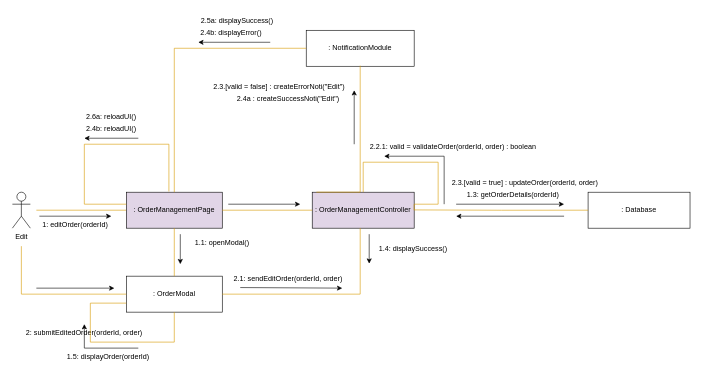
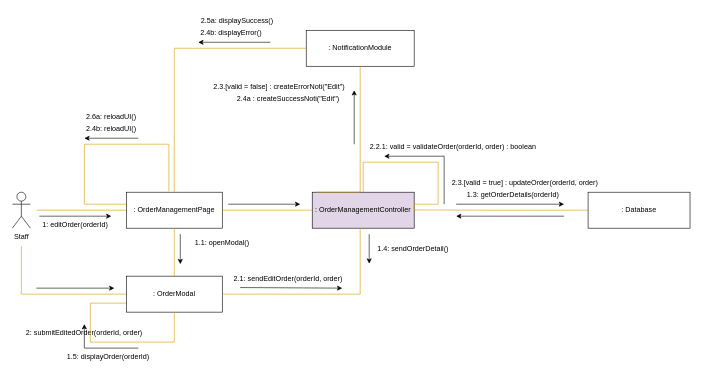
  <mxCell id="0" />
  <mxCell id="1" parent="0" />
  <mxCell id="2" value="" style="endArrow=classic;html=1;fontFamily=Tahoma;fontSize=14;fontColor=#000066;" parent="1" edge="1"><mxGeometry width="50" height="50" relative="1" as="geometry"><mxPoint x="65" y="360" as="sourcePoint" /><mxPoint x="185" y="360.43" as="targetPoint" /><Array as="points"><mxPoint x="185" y="360" /></Array></mxGeometry></mxCell>
  <mxCell id="3" style="edgeStyle=orthogonalEdgeStyle;rounded=0;orthogonalLoop=1;jettySize=auto;html=1;fontFamily=Tahoma;fontSize=14;fontColor=#000066;endArrow=none;endFill=0;fillColor=#ffe6cc;strokeColor=#d79b00;" parent="1" edge="1"><mxGeometry relative="1" as="geometry"><mxPoint x="60" y="350" as="sourcePoint" /><mxPoint x="210" y="350" as="targetPoint" /><Array as="points"><mxPoint x="60" y="350" /></Array></mxGeometry></mxCell>
- <mxCell id="4" value=": OrderManagementPage" style="rounded=0;whiteSpace=wrap;html=1;fillColor=#e1d5e7;" parent="1" vertex="1"><mxGeometry x="210" y="320" width="160" height="60" as="geometry" /></mxCell>
- <mxCell id="5" value="Edit" style="shape=umlActor;verticalLabelPosition=bottom;verticalAlign=top;html=1;outlineConnect=0;" parent="1" vertex="1"><mxGeometry x="20" y="320" width="30" height="60" as="geometry" /></mxCell>
+ <mxCell id="4" value=": OrderManagementPage" style="rounded=0;whiteSpace=wrap;html=1;" parent="1" vertex="1"><mxGeometry x="210" y="320" width="160" height="60" as="geometry" /></mxCell>
+ <mxCell id="5" value="Staff" style="shape=umlActor;verticalLabelPosition=bottom;verticalAlign=top;html=1;outlineConnect=0;" parent="1" vertex="1"><mxGeometry x="20" y="320" width="30" height="60" as="geometry" /></mxCell>
  <mxCell id="6" value=": OrderManagementController" style="rounded=0;whiteSpace=wrap;html=1;fillColor=#e1d5e7;" parent="1" vertex="1"><mxGeometry x="520" y="320" width="170" height="60" as="geometry" /></mxCell>
  <mxCell id="7" value=": OrderModal" style="rounded=0;whiteSpace=wrap;html=1;" parent="1" vertex="1"><mxGeometry x="210" y="460" width="160" height="60" as="geometry" /></mxCell>
  <mxCell id="8" value=": Database" style="rounded=0;whiteSpace=wrap;html=1;" parent="1" vertex="1"><mxGeometry x="980" y="320" width="170" height="60" as="geometry" /></mxCell>
  <mxCell id="9" value=": NotificationModule" style="rounded=0;whiteSpace=wrap;html=1;" parent="1" vertex="1"><mxGeometry x="510" y="50" width="180" height="60" as="geometry" /></mxCell>
  <mxCell id="10" style="edgeStyle=orthogonalEdgeStyle;rounded=0;orthogonalLoop=1;jettySize=auto;html=1;fontFamily=Tahoma;fontSize=14;fontColor=#000066;endArrow=none;endFill=0;fillColor=#ffe6cc;strokeColor=#d79b00;exitX=1;exitY=0.5;exitDx=0;exitDy=0;entryX=0;entryY=0.5;entryDx=0;entryDy=0;" parent="1" source="4" target="6" edge="1"><mxGeometry relative="1" as="geometry"><mxPoint x="370" y="340" as="sourcePoint" /><mxPoint x="500" y="350" as="targetPoint" /><Array as="points" /></mxGeometry></mxCell>
  <mxCell id="11" style="edgeStyle=orthogonalEdgeStyle;rounded=0;orthogonalLoop=1;jettySize=auto;html=1;fontFamily=Tahoma;fontSize=14;fontColor=#000066;endArrow=none;endFill=0;fillColor=#ffe6cc;strokeColor=#d79b00;exitX=0.5;exitY=1;exitDx=0;exitDy=0;entryX=0.5;entryY=0;entryDx=0;entryDy=0;" parent="1" source="4" target="7" edge="1"><mxGeometry relative="1" as="geometry"><mxPoint x="360" y="410" as="sourcePoint" /><mxPoint x="520" y="410" as="targetPoint" /><Array as="points"><mxPoint x="290" y="420" /><mxPoint x="290" y="420" /></Array></mxGeometry></mxCell>
  <mxCell id="12" value="1.1: openModal()" style="text;html=1;align=center;verticalAlign=middle;whiteSpace=wrap;rounded=0;" parent="1" vertex="1"><mxGeometry x="300" y="390" width="140" height="30" as="geometry" /></mxCell>
  <mxCell id="13" value="" style="endArrow=classic;html=1;fontFamily=Tahoma;fontSize=14;fontColor=#000066;" parent="1" edge="1"><mxGeometry width="50" height="50" relative="1" as="geometry"><mxPoint x="300" y="390" as="sourcePoint" /><mxPoint x="300" y="440" as="targetPoint" /><Array as="points" /></mxGeometry></mxCell>
  <mxCell id="14" style="edgeStyle=orthogonalEdgeStyle;rounded=0;orthogonalLoop=1;jettySize=auto;html=1;fontFamily=Tahoma;fontSize=14;fontColor=#000066;endArrow=none;endFill=0;fillColor=#ffe6cc;strokeColor=#d79b00;entryX=0;entryY=0.5;entryDx=0;entryDy=0;" parent="1" target="7" edge="1"><mxGeometry relative="1" as="geometry"><mxPoint x="35" y="410" as="sourcePoint" /><mxPoint x="200" y="430" as="targetPoint" /><Array as="points"><mxPoint x="35" y="490" /></Array></mxGeometry></mxCell>
  <mxCell id="15" value="" style="endArrow=classic;html=1;rounded=0;" parent="1" edge="1"><mxGeometry width="50" height="50" relative="1" as="geometry"><mxPoint x="60" y="480" as="sourcePoint" /><mxPoint x="190" y="480" as="targetPoint" /></mxGeometry></mxCell>
  <mxCell id="16" style="edgeStyle=orthogonalEdgeStyle;rounded=0;orthogonalLoop=1;jettySize=auto;html=1;fontFamily=Tahoma;fontSize=14;fontColor=#000066;endArrow=none;endFill=0;fillColor=#ffe6cc;strokeColor=#d79b00;exitX=1;exitY=0.5;exitDx=0;exitDy=0;" parent="1" source="7" edge="1"><mxGeometry relative="1" as="geometry"><mxPoint x="440" y="500" as="sourcePoint" /><mxPoint x="600" y="380" as="targetPoint" /><Array as="points"><mxPoint x="600" y="490" /></Array></mxGeometry></mxCell>
  <mxCell id="17" value="" style="endArrow=classic;html=1;rounded=0;" parent="1" edge="1"><mxGeometry width="50" height="50" relative="1" as="geometry"><mxPoint x="400" y="479" as="sourcePoint" /><mxPoint x="570" y="480" as="targetPoint" /></mxGeometry></mxCell>
  <mxCell id="18" style="edgeStyle=orthogonalEdgeStyle;rounded=0;orthogonalLoop=1;jettySize=auto;html=1;fontFamily=Tahoma;fontSize=14;fontColor=#000066;endArrow=none;endFill=0;fillColor=#ffe6cc;strokeColor=#d79b00;exitX=1;exitY=0.5;exitDx=0;exitDy=0;entryX=0.5;entryY=0;entryDx=0;entryDy=0;" parent="1" source="6" target="6" edge="1"><mxGeometry relative="1" as="geometry"><mxPoint x="710" y="330" as="sourcePoint" /><mxPoint x="600" y="270" as="targetPoint" /><Array as="points"><mxPoint x="690" y="340" /><mxPoint x="730" y="340" /><mxPoint x="730" y="270" /><mxPoint x="605" y="270" /></Array></mxGeometry></mxCell>
  <mxCell id="19" value="" style="endArrow=classic;html=1;rounded=0;" parent="1" edge="1"><mxGeometry width="50" height="50" relative="1" as="geometry"><mxPoint x="740" y="340" as="sourcePoint" /><mxPoint x="640" y="260" as="targetPoint" /><Array as="points"><mxPoint x="740" y="260" /></Array></mxGeometry></mxCell>
  <mxCell id="20" value="" style="endArrow=classic;html=1;rounded=0;" parent="1" edge="1"><mxGeometry width="50" height="50" relative="1" as="geometry"><mxPoint x="760" y="340" as="sourcePoint" /><mxPoint x="940" y="340" as="targetPoint" /></mxGeometry></mxCell>
  <mxCell id="21" style="edgeStyle=orthogonalEdgeStyle;rounded=0;orthogonalLoop=1;jettySize=auto;html=1;fontFamily=Tahoma;fontSize=14;fontColor=#000066;endArrow=none;endFill=0;fillColor=#ffe6cc;strokeColor=#d79b00;exitX=1;exitY=0.5;exitDx=0;exitDy=0;entryX=0;entryY=0.5;entryDx=0;entryDy=0;" parent="1" target="8" edge="1"><mxGeometry relative="1" as="geometry"><mxPoint x="690" y="349.55" as="sourcePoint" /><mxPoint x="800" y="350" as="targetPoint" /><Array as="points" /></mxGeometry></mxCell>
  <mxCell id="22" value="1.3: getOrderDetails(orderId)" style="text;html=1;align=center;verticalAlign=middle;whiteSpace=wrap;rounded=0;rotation=0;" parent="1" vertex="1"><mxGeometry x="750" y="310" width="210" height="30" as="geometry" /></mxCell>
  <mxCell id="23" value="2.3.[valid = false] : createErrorNoti(&quot;Edit&quot;)" style="text;html=1;align=center;verticalAlign=middle;whiteSpace=wrap;rounded=0;" parent="1" vertex="1"><mxGeometry x="345" y="130" width="240" height="30" as="geometry" /></mxCell>
  <mxCell id="24" style="edgeStyle=orthogonalEdgeStyle;rounded=0;orthogonalLoop=1;jettySize=auto;html=1;fontFamily=Tahoma;fontSize=14;fontColor=#000066;endArrow=none;endFill=0;fillColor=#ffe6cc;strokeColor=#d79b00;entryX=0.041;entryY=-0.002;entryDx=0;entryDy=0;entryPerimeter=0;" parent="1" target="6" edge="1"><mxGeometry relative="1" as="geometry"><mxPoint x="600" y="109" as="sourcePoint" /><mxPoint x="640" y="270" as="targetPoint" /><Array as="points"><mxPoint x="600" y="109" /><mxPoint x="600" y="320" /></Array></mxGeometry></mxCell>
  <mxCell id="25" value="" style="endArrow=classic;html=1;rounded=0;" parent="1" edge="1"><mxGeometry width="50" height="50" relative="1" as="geometry"><mxPoint x="590" y="240" as="sourcePoint" /><mxPoint x="590" y="150" as="targetPoint" /></mxGeometry></mxCell>
  <mxCell id="26" value="2.4a : createSuccessNoti(&quot;Edit&quot;)" style="text;html=1;align=center;verticalAlign=middle;whiteSpace=wrap;rounded=0;" parent="1" vertex="1"><mxGeometry x="375" y="150" width="210" height="30" as="geometry" /></mxCell>
  <mxCell id="27" style="edgeStyle=orthogonalEdgeStyle;rounded=0;orthogonalLoop=1;jettySize=auto;html=1;fontFamily=Tahoma;fontSize=14;fontColor=#000066;endArrow=none;endFill=0;fillColor=#ffe6cc;strokeColor=#d79b00;entryX=0.5;entryY=0;entryDx=0;entryDy=0;exitX=0;exitY=0.5;exitDx=0;exitDy=0;" parent="1" source="9" target="4" edge="1"><mxGeometry relative="1" as="geometry"><mxPoint x="240" y="80" as="sourcePoint" /><mxPoint x="167" y="291" as="targetPoint" /><Array as="points"><mxPoint x="290" y="80" /></Array></mxGeometry></mxCell>
  <mxCell id="28" value="" style="endArrow=classic;html=1;fontFamily=Tahoma;fontSize=14;fontColor=#000066;" parent="1" edge="1"><mxGeometry width="50" height="50" relative="1" as="geometry"><mxPoint x="450" y="70" as="sourcePoint" /><mxPoint x="330" y="70" as="targetPoint" /><Array as="points" /></mxGeometry></mxCell>
  <mxCell id="29" value="2.5a: displaySuccess()" style="text;html=1;align=center;verticalAlign=middle;whiteSpace=wrap;rounded=0;" parent="1" vertex="1"><mxGeometry x="290" y="20" width="210" height="30" as="geometry" /></mxCell>
  <mxCell id="30" value="2.4b: displayError()" style="text;html=1;align=center;verticalAlign=middle;whiteSpace=wrap;rounded=0;" parent="1" vertex="1"><mxGeometry x="280" y="40" width="210" height="30" as="geometry" /></mxCell>
  <mxCell id="31" value="1: editOrder(orderId)" style="text;html=1;align=center;verticalAlign=middle;whiteSpace=wrap;rounded=0;" parent="1" vertex="1"><mxGeometry x="50" y="360" width="150" height="30" as="geometry" /></mxCell>
  <mxCell id="32" value="" style="endArrow=classic;html=1;fontFamily=Tahoma;fontSize=14;fontColor=#000066;" parent="1" edge="1"><mxGeometry width="50" height="50" relative="1" as="geometry"><mxPoint x="380" y="340" as="sourcePoint" /><mxPoint x="500" y="340.43" as="targetPoint" /><Array as="points"><mxPoint x="500" y="340" /></Array></mxGeometry></mxCell>
  <mxCell id="33" value="" style="endArrow=classic;html=1;rounded=0;" parent="1" edge="1"><mxGeometry width="50" height="50" relative="1" as="geometry"><mxPoint x="940" y="360" as="sourcePoint" /><mxPoint x="760" y="360" as="targetPoint" /></mxGeometry></mxCell>
- <mxCell id="34" value="1.4: displaySuccess()&amp;nbsp;" style="text;html=1;align=center;verticalAlign=middle;whiteSpace=wrap;rounded=0;" parent="1" vertex="1"><mxGeometry x="620" y="400" width="140" height="30" as="geometry" /></mxCell>
+ <mxCell id="34" value="1.4: sendOrderDetail()&amp;nbsp;" style="text;html=1;align=center;verticalAlign=middle;whiteSpace=wrap;rounded=0;" parent="1" vertex="1"><mxGeometry x="620" y="400" width="140" height="30" as="geometry" /></mxCell>
  <mxCell id="35" value="" style="endArrow=classic;html=1;fontFamily=Tahoma;fontSize=14;fontColor=#000066;" parent="1" edge="1"><mxGeometry width="50" height="50" relative="1" as="geometry"><mxPoint x="615" y="390" as="sourcePoint" /><mxPoint x="615" y="439.09" as="targetPoint" /><Array as="points"><mxPoint x="615" y="439.09" /></Array></mxGeometry></mxCell>
  <mxCell id="36" value="2: submitEditedOrder(orderId, order)" style="text;html=1;align=center;verticalAlign=middle;whiteSpace=wrap;rounded=0;" parent="1" vertex="1"><mxGeometry x="40" y="540" width="200" height="30" as="geometry" /></mxCell>
  <mxCell id="37" value="2.2.1: valid = validateOrder(orderId, order) : boolean" style="text;html=1;align=center;verticalAlign=middle;whiteSpace=wrap;rounded=0;" parent="1" vertex="1"><mxGeometry x="610" y="230" width="290" height="30" as="geometry" /></mxCell>
  <mxCell id="38" value="2.3.[valid = true] : updateOrder(orderId, order)" style="text;html=1;align=center;verticalAlign=middle;whiteSpace=wrap;rounded=0;rotation=0;" parent="1" vertex="1"><mxGeometry x="750" y="290" width="250" height="30" as="geometry" /></mxCell>
  <mxCell id="39" style="edgeStyle=orthogonalEdgeStyle;rounded=0;orthogonalLoop=1;jettySize=auto;html=1;fontFamily=Tahoma;fontSize=14;fontColor=#000066;endArrow=none;endFill=0;fillColor=#ffe6cc;strokeColor=#d79b00;exitX=0.5;exitY=1;exitDx=0;exitDy=0;entryX=0;entryY=0.75;entryDx=0;entryDy=0;" parent="1" source="7" target="7" edge="1"><mxGeometry relative="1" as="geometry"><mxPoint x="210" y="600" as="sourcePoint" /><mxPoint x="210" y="680" as="targetPoint" /><Array as="points"><mxPoint x="290" y="570" /><mxPoint x="150" y="570" /><mxPoint x="150" y="505" /></Array></mxGeometry></mxCell>
  <mxCell id="40" value="" style="endArrow=classic;html=1;rounded=0;" parent="1" edge="1"><mxGeometry width="50" height="50" relative="1" as="geometry"><mxPoint x="230" y="580" as="sourcePoint" /><mxPoint x="140" y="540" as="targetPoint" /><Array as="points"><mxPoint x="140" y="580" /></Array></mxGeometry></mxCell>
  <mxCell id="41" value="1.5: displayOrder(orderId)" style="text;html=1;align=center;verticalAlign=middle;whiteSpace=wrap;rounded=0;" parent="1" vertex="1"><mxGeometry x="110" y="580" width="140" height="30" as="geometry" /></mxCell>
  <mxCell id="42" value="2.1: sendEditOrder(orderId, order)" style="text;html=1;align=center;verticalAlign=middle;whiteSpace=wrap;rounded=0;" parent="1" vertex="1"><mxGeometry x="380" y="450" width="200" height="30" as="geometry" /></mxCell>
  <mxCell id="43" style="edgeStyle=orthogonalEdgeStyle;rounded=0;orthogonalLoop=1;jettySize=auto;html=1;fontFamily=Tahoma;fontSize=14;fontColor=#000066;endArrow=none;endFill=0;fillColor=#ffe6cc;strokeColor=#d79b00;exitX=0.444;exitY=-0.019;exitDx=0;exitDy=0;exitPerimeter=0;" parent="1" source="4" edge="1"><mxGeometry relative="1" as="geometry"><mxPoint x="200" y="280" as="sourcePoint" /><mxPoint x="210" y="340" as="targetPoint" /><Array as="points"><mxPoint x="281" y="240" /><mxPoint x="140" y="240" /><mxPoint x="140" y="340" /><mxPoint x="210" y="340" /></Array></mxGeometry></mxCell>
  <mxCell id="44" value="2.6a: reloadUI()" style="text;html=1;align=center;verticalAlign=middle;whiteSpace=wrap;rounded=0;" parent="1" vertex="1"><mxGeometry x="85" y="180" width="200" height="30" as="geometry" /></mxCell>
  <mxCell id="45" value="2.4b: reloadUI()" style="text;html=1;align=center;verticalAlign=middle;whiteSpace=wrap;rounded=0;" parent="1" vertex="1"><mxGeometry x="80" y="200" width="210" height="30" as="geometry" /></mxCell>
  <mxCell id="46" value="" style="endArrow=classic;html=1;fontFamily=Tahoma;fontSize=14;fontColor=#000066;" parent="1" edge="1"><mxGeometry width="50" height="50" relative="1" as="geometry"><mxPoint x="230" y="230" as="sourcePoint" /><mxPoint x="140" y="230" as="targetPoint" /><Array as="points" /></mxGeometry></mxCell>
